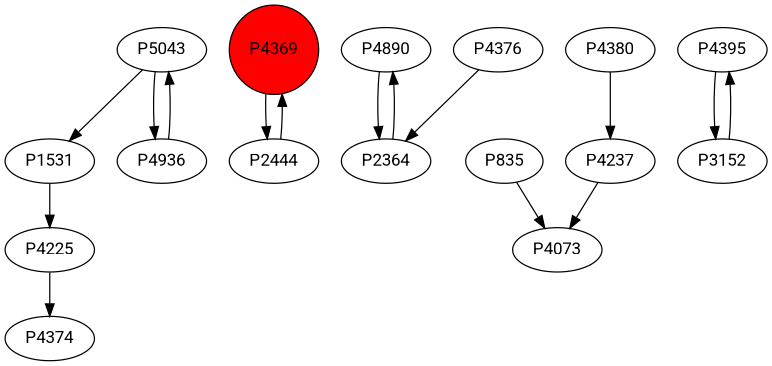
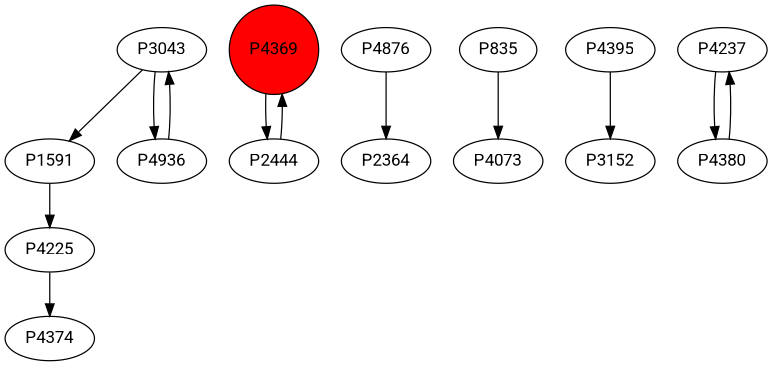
  digraph {
    fontname=Roboto
    node [fontname=Roboto]
    edge [fontname=Roboto]
-   P3043 [label=P5043]
-   P1531
+   P3043
+   P1531 [label=P1591]
    P4936
    n4 [label=P4225]
    P4374
    P4369 [fillcolor=red shape=circle style=filled]
    P2444
-   P4890
    P2364
-   P4376
+   P4376 [label=P4876]
    n11 [label=P4073]
    P835
    P4395
    P3152
    P4237
    P4380
    P3043 -> P1531
    P3043 -> P4936
    P1531 -> n4
    P4936 -> P3043
    n4 -> P4374
    P4369 -> P2444
    P2444 -> P4369
-   P4890 -> P2364
-   P2364 -> P4890
    P4376 -> P2364
    P835 -> n11
    P4395 -> P3152
-   P3152 -> P4395
-   P4237 -> n11
+   P4237 -> P4380
    P4380 -> P4237
  }
